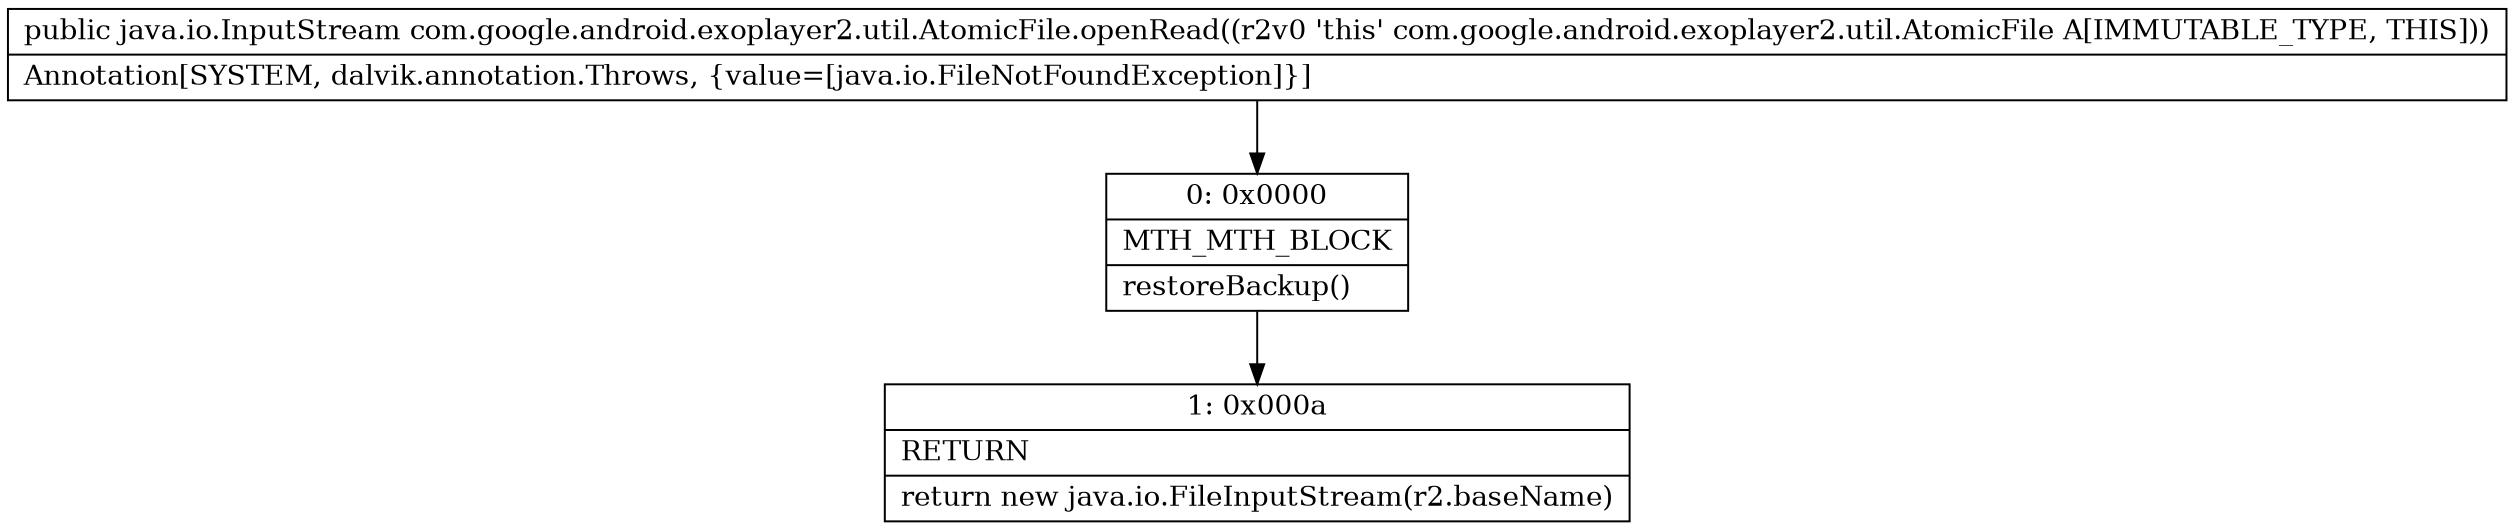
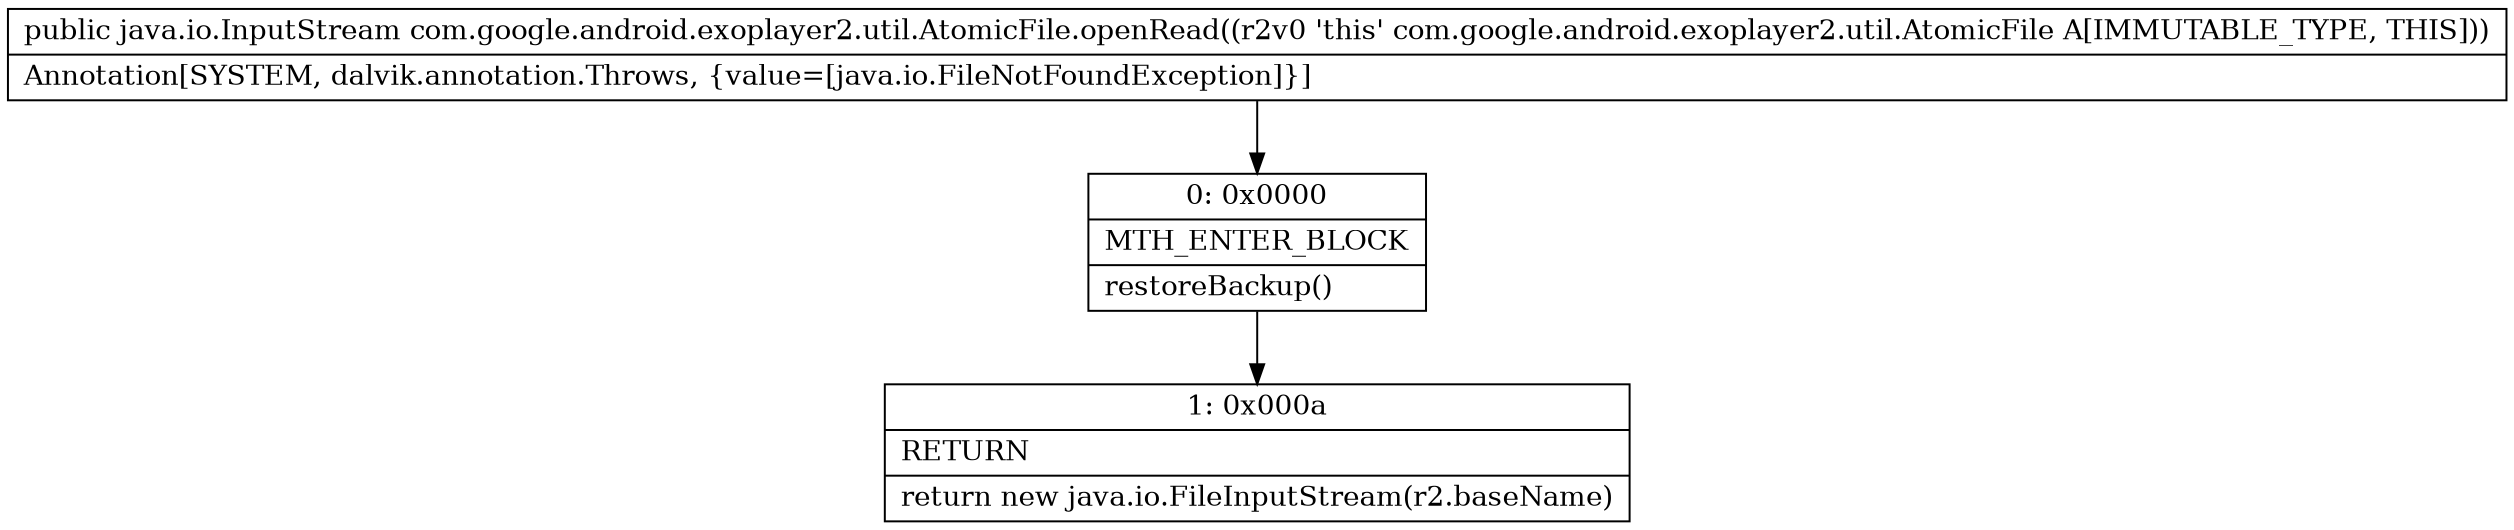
  digraph {
    fontname="DejaVu Serif"
    node [shape=record fontname="DejaVu Serif"]
    edge [fontname="DejaVu Serif"]
-   n1 [label="{0\:\ 0x0000|MTH_MTH_BLOCK\l|restoreBackup()\l}"]
+   n1 [label="{0\:\ 0x0000|MTH_ENTER_BLOCK\l|restoreBackup()\l}"]
    n2 [label="{1\:\ 0x000a|RETURN\l|return new java.io.FileInputStream(r2.baseName)\l}"]
    n3 [label="{public java.io.InputStream com.google.android.exoplayer2.util.AtomicFile.openRead((r2v0 'this' com.google.android.exoplayer2.util.AtomicFile A[IMMUTABLE_TYPE, THIS]))  | Annotation[SYSTEM, dalvik.annotation.Throws, \{value=[java.io.FileNotFoundException]\}]\l}"]
    n1 -> n2
    n3 -> n1
  }
